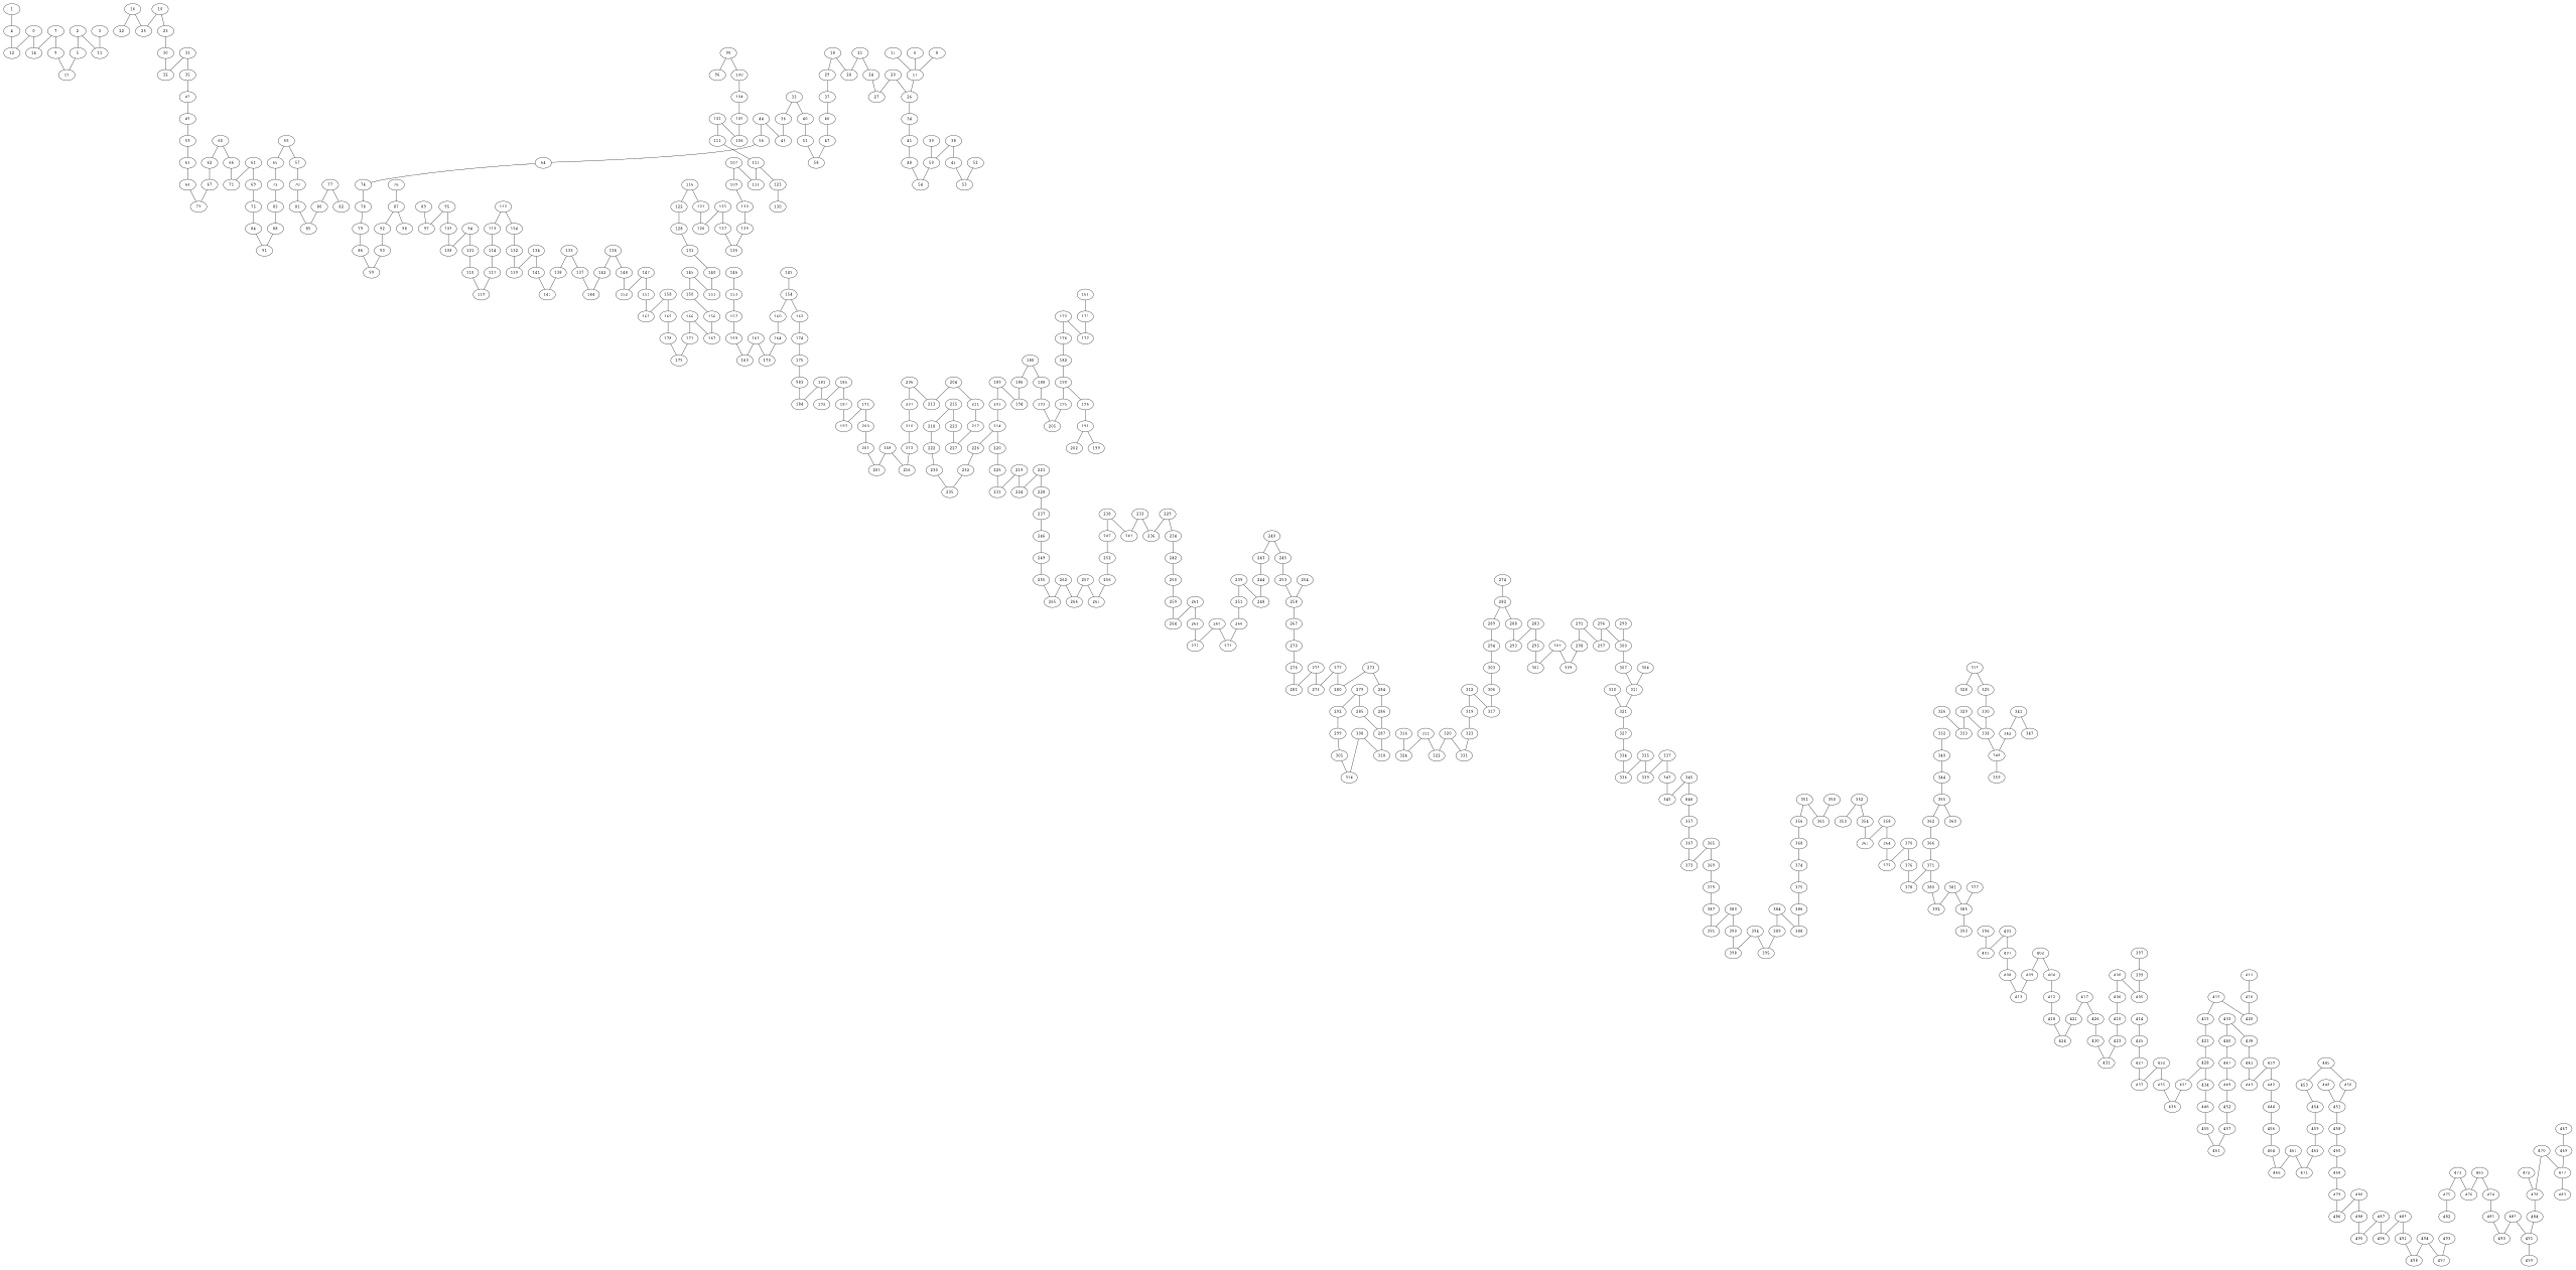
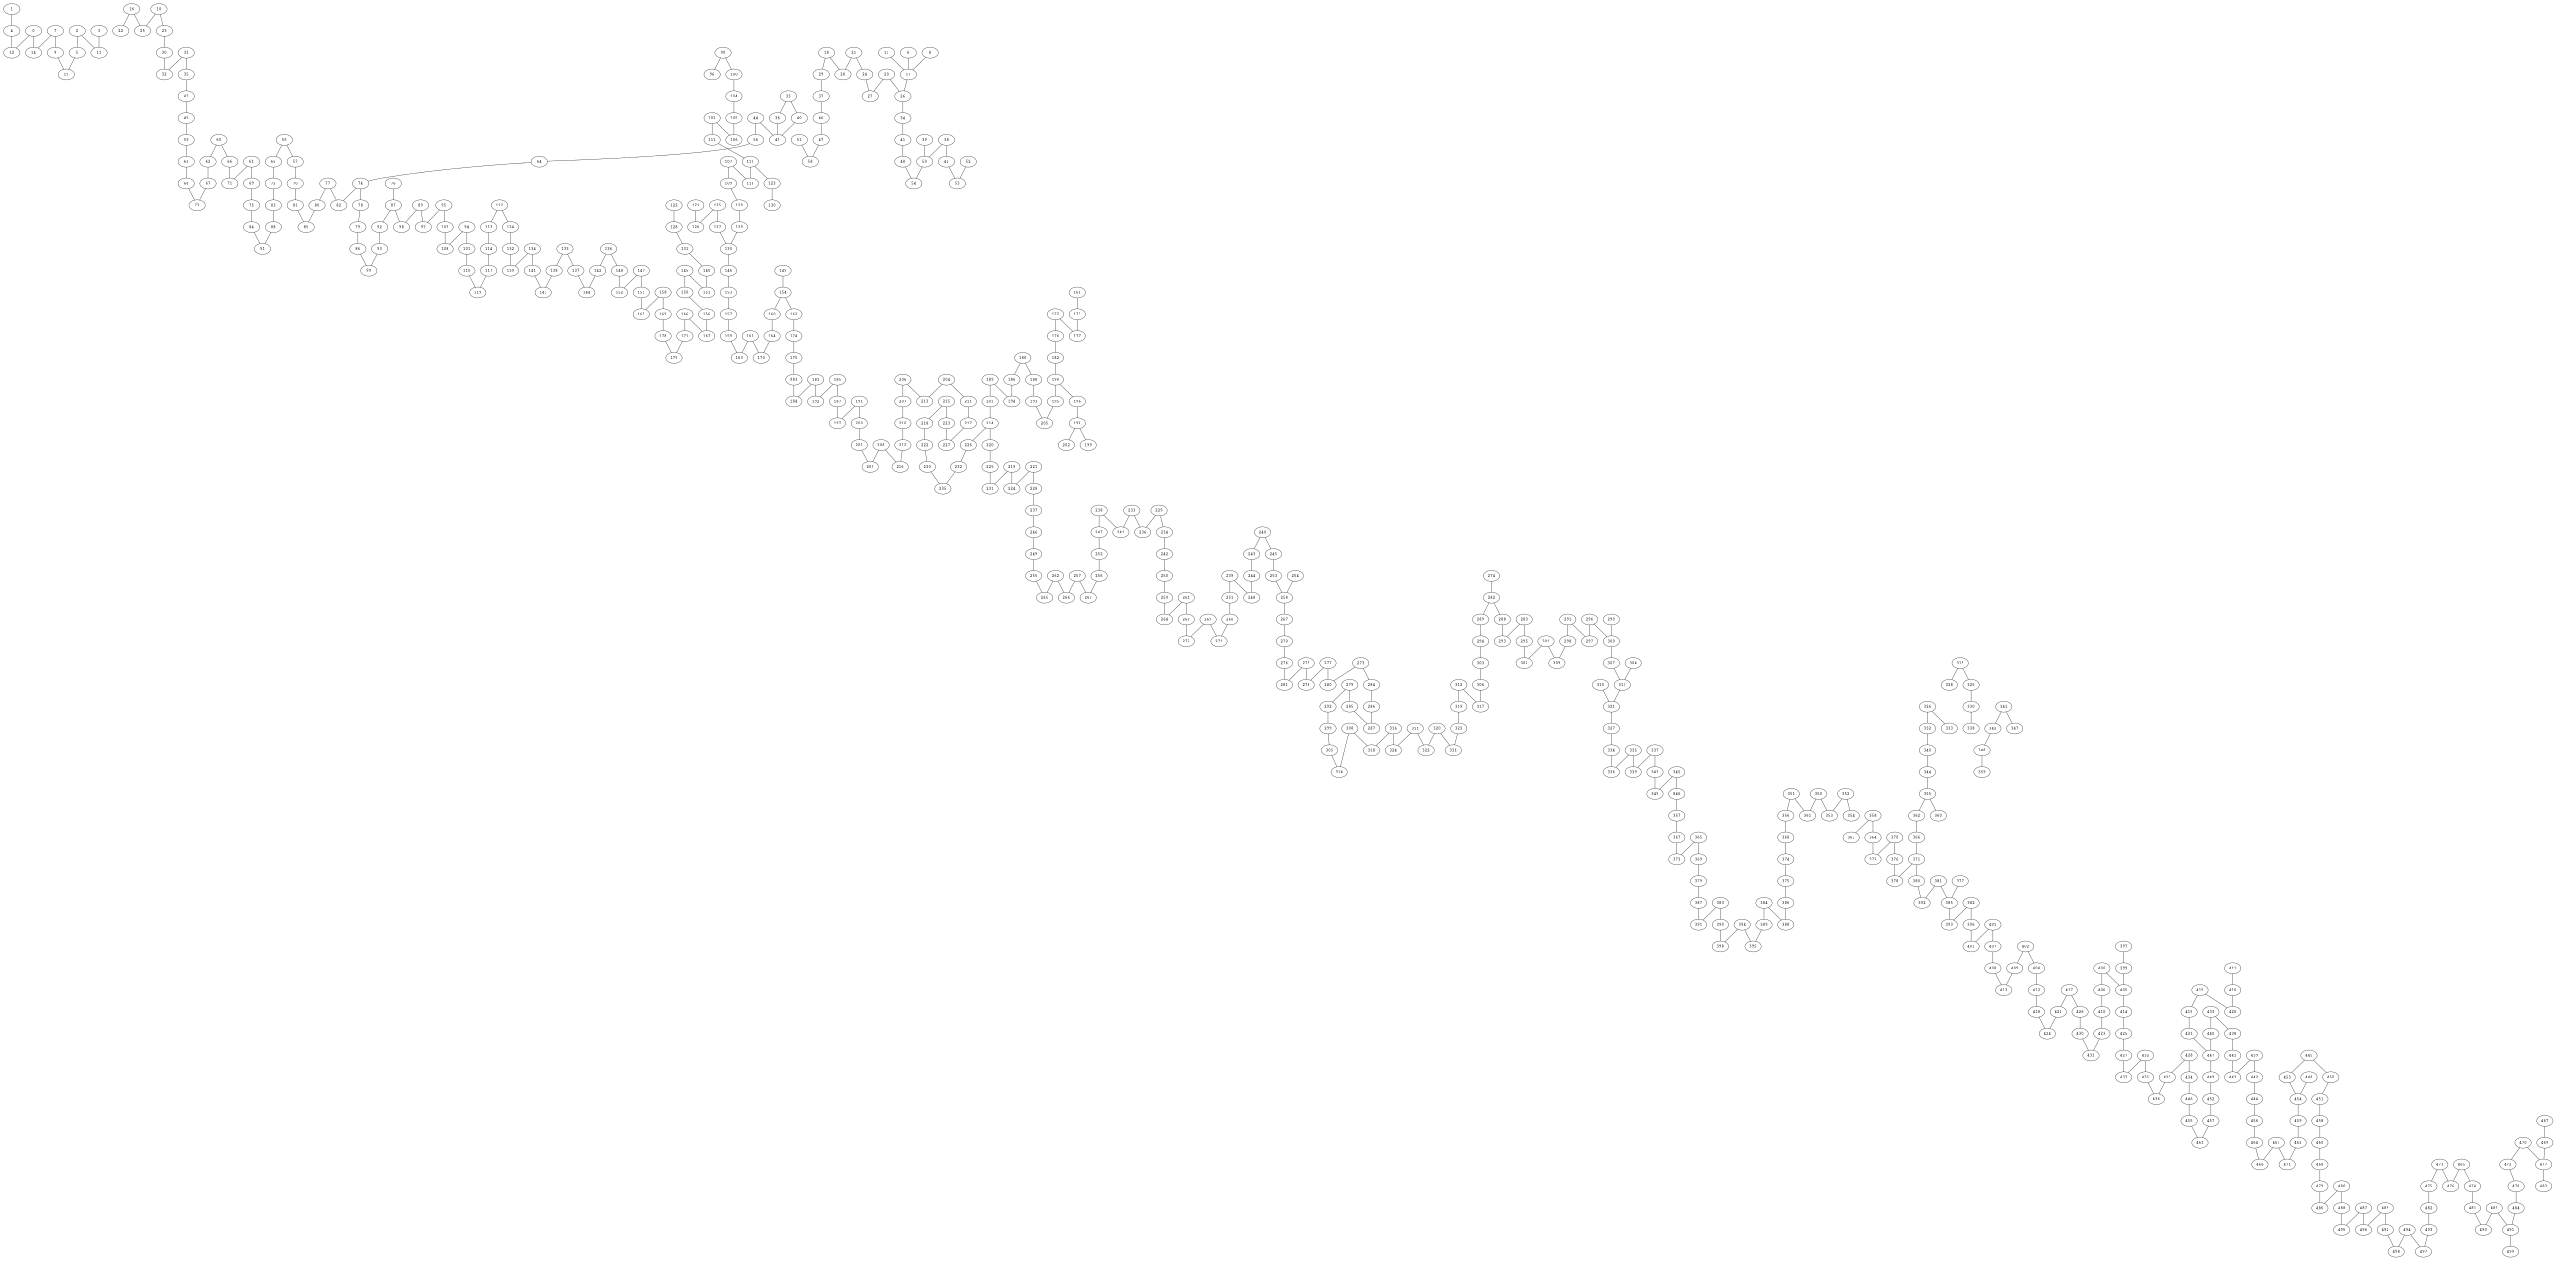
  strict graph {
    fontname="Courier Prime"
    node [fontname="Courier Prime"]
    edge [fontname="Courier Prime"]
    1
    4
    12
    0
    14
    7
    9
    19
    5
    2
    11
    3
    16
    22
    25
    10
    23
    30
    32
    31
    35
    43
    49
    59
    63
    68
    73
    67
    62
    60
    66
    71
    61
    69
    75
    84
    91
    88
    83
    72
    65
    55
    57
    70
    81
    85
    80
    77
    82
    74
    78
    79
    86
    99
    93
    92
    87
    98
    89
    97
    95
    103
    108
    94
    101
    110
    119
    117
    114
    113
    112
    124
    132
    139
    134
    141
    143
    138
    133
    137
    144
    142
    136
    148
    152
    147
    155
    165
    158
    169
    178
    179
    171
    166
    167
    156
    150
    145
    151
    140
    131
    128
    122
-   116
    121
    126
    125
    127
    135
    146
    153
    157
    159
    163
    161
    170
    164
    160
    154
    162
    174
    175
    n123 [label=983]
    184
    181
    192
    185
    187
    197
    191
    200
    201
    209
    208
    216
    212
    210
    207
    206
    213
    204
    211
    217
    227
    223
    215
    218
    222
    230
    235
    232
    226
    214
    220
    225
    231
    219
    224
    221
    228
    237
    246
    249
    255
    265
    262
    266
    257
    263
    256
    252
    247
    238
    241
    233
    236
    229
    234
    242
    250
    259
    264
    261
    268
    272
    269
    271
    260
    251
    239
    248
    244
    243
    240
    245
    253
    258
    267
    270
    254
    276
    281
    275
    278
    277
    280
    273
    284
    286
    287
    285
    279
    292
    299
    305
    314
    308
    318
    316
    324
    311
    322
    320
    331
    323
    319
    312
    317
    306
    303
    294
    289
    282
    288
    293
    283
    295
    302
    301
    309
    298
    291
    297
    296
    300
    307
    313
    321
    327
    304
    334
    336
    335
    339
    337
    343
    349
    345
    n259 [label=846]
    357
    367
    373
    365
    369
    379
    387
    391
    383
    390
    398
    394
    395
    389
    384
    388
    386
    375
    374
    368
    356
    351
    361
    350
    353
    352
    354
    363
    358
    364
    372
    370
    376
    378
    371
    380
    392
    366
    362
    355
    360
    344
    340
    332
    326
    333
-   329
    338
    348
    359
    342
    341
    347
    330
    325
    315
    328
    381
    385
    393
+   382
    396
    403
    401
    407
    408
    413
    409
    402
    404
    412
    418
    424
    422
    417
    426
    430
    431
    423
    410
    406
    400
    405
    414
    425
    399
    397
    427
    437
    432
    435
    436
    429
    428
    434
    446
    421
    419
    415
    420
    416
    411
    455
    461
    457
    452
    449
    447
    440
    433
    438
    441
    443
    439
    442
    444
    456
    464
    466
    463
    471
    462
    459
    454
    453
    445
    450
    451
    458
    460
    448
    468
    479
    486
    480
    488
    495
    487
    496
    485
    492
    498
    494
    497
    493
    482
    475
    473
    476
    465
    474
    481
    490
    489
    491
    499
    484
    478
    472
    470
    477
    483
    469
    467
    377
    310
    290
    274
    203
    189
    194
    186
    180
    188
    193
    205
    195
    190
    196
    198
    199
    202
    182
    176
    172
    177
    173
    168
    149
    129
    120
    109
    107
    118
    115
    123
    130
    111
    102
    106
    105
    104
    100
    90
    96
    76
    64
    56
    44
    45
    36
    33
    40
    51
    58
    47
    46
    37
    29
    18
    28
    21
    24
    27
    20
    26
    34
    41
    48
    54
    50
    38
    42
    53
    52
    39
    17
    6
    8
    13
    1 -- 4
    4 -- 12
    0 -- 12
    0 -- 14
    7 -- 14
    7 -- 9
    9 -- 19
    5 -- 19
    2 -- 5
    2 -- 11
    3 -- 11
    16 -- 22
    16 -- 25
    10 -- 25
    10 -- 23
    23 -- 30
    30 -- 32
    31 -- 32
    31 -- 35
    35 -- 43
    43 -- 49
    49 -- 59
    59 -- 63
    63 -- 68
    68 -- 73
    67 -- 73
    62 -- 67
    60 -- 62
    60 -- 66
    66 -- 71
    61 -- 71
    61 -- 69
    69 -- 75
    75 -- 84
    84 -- 91
    88 -- 91
    83 -- 88
    72 -- 83
    65 -- 72
    55 -- 65
    55 -- 57
    57 -- 70
    70 -- 81
    81 -- 85
    80 -- 85
    77 -- 80
    77 -- 82
+   74 -- 82
    74 -- 78
    78 -- 79
    79 -- 86
    86 -- 99
    93 -- 99
    92 -- 93
    87 -- 92
    87 -- 98
+   89 -- 98
    89 -- 97
    95 -- 97
    95 -- 103
    103 -- 108
    94 -- 108
    94 -- 101
    101 -- 110
    110 -- 119
    117 -- 119
    114 -- 117
    113 -- 114
    112 -- 113
    112 -- 124
    124 -- 132
    132 -- 139
    134 -- 139
    134 -- 141
    141 -- 143
    138 -- 143
    133 -- 138
    133 -- 137
    137 -- 144
    142 -- 144
    136 -- 142
    136 -- 148
    148 -- 152
    147 -- 152
    147 -- 155
    155 -- 165
    158 -- 165
    158 -- 169
    169 -- 178
    178 -- 179
    171 -- 179
    166 -- 171
    166 -- 167
    156 -- 167
    150 -- 156
    145 -- 150
    145 -- 151
    140 -- 151
    131 -- 140
    128 -- 131
    122 -- 128
-   116 -- 122
-   116 -- 121
    121 -- 126
    125 -- 126
    125 -- 127
    127 -- 135
+   135 -- 146
    146 -- 153
    153 -- 157
    157 -- 159
    159 -- 163
    161 -- 163
    161 -- 170
    164 -- 170
    160 -- 164
    154 -- 160
    154 -- 162
    162 -- 174
    174 -- 175
    175 -- n123
    n123 -- 184
    181 -- 184
    181 -- 192
    185 -- 192
    185 -- 187
    187 -- 197
    191 -- 197
    191 -- 200
    200 -- 201
    201 -- 209
    208 -- 209
    208 -- 216
    212 -- 216
    210 -- 212
    207 -- 210
    206 -- 207
    206 -- 213
    204 -- 213
    204 -- 211
    211 -- 217
    217 -- 227
    223 -- 227
    215 -- 223
    215 -- 218
    218 -- 222
    222 -- 230
    230 -- 235
    232 -- 235
    226 -- 232
    214 -- 226
    214 -- 220
    220 -- 225
    225 -- 231
    219 -- 231
    219 -- 224
    221 -- 224
    221 -- 228
    228 -- 237
    237 -- 246
    246 -- 249
    249 -- 255
    255 -- 265
    262 -- 265
    262 -- 266
    257 -- 266
    257 -- 263
    256 -- 263
    252 -- 256
    247 -- 252
    238 -- 247
    238 -- 241
    233 -- 241
    233 -- 236
    229 -- 236
    229 -- 234
    234 -- 242
    242 -- 250
    250 -- 259
    259 -- 264
    261 -- 264
    261 -- 268
    268 -- 272
    269 -- 272
    269 -- 271
    260 -- 271
    251 -- 260
    239 -- 251
    239 -- 248
    244 -- 248
    243 -- 244
    240 -- 243
    240 -- 245
    245 -- 253
    253 -- 258
    258 -- 267
    267 -- 270
    270 -- 276
    254 -- 258
    276 -- 281
    275 -- 281
    275 -- 278
    277 -- 278
    277 -- 280
    273 -- 280
    273 -- 284
    284 -- 286
    286 -- 287
    285 -- 287
    279 -- 285
    279 -- 292
    292 -- 299
    299 -- 305
    305 -- 314
    308 -- 314
    308 -- 318
-   287 -- 318
+   316 -- 318
    316 -- 324
    311 -- 324
    311 -- 322
    320 -- 322
    320 -- 331
    323 -- 331
    319 -- 323
    312 -- 319
    312 -- 317
    306 -- 317
    303 -- 306
    294 -- 303
    289 -- 294
    282 -- 289
    282 -- 288
    288 -- 293
    283 -- 293
    283 -- 295
    295 -- 302
    301 -- 302
    301 -- 309
    298 -- 309
    291 -- 298
    291 -- 297
    296 -- 297
    296 -- 300
    300 -- 307
    307 -- 313
    313 -- 321
    321 -- 327
    327 -- 334
    304 -- 313
    334 -- 336
    335 -- 336
    335 -- 339
    337 -- 339
    337 -- 343
    343 -- 349
    345 -- 349
    345 -- n259
    n259 -- 357
    357 -- 367
    367 -- 373
    365 -- 373
    365 -- 369
    369 -- 379
    379 -- 387
    387 -- 391
    383 -- 391
    383 -- 390
    390 -- 398
    394 -- 398
    394 -- 395
    389 -- 395
    384 -- 389
    384 -- 388
    386 -- 388
    375 -- 386
    374 -- 375
    368 -- 374
    356 -- 368
    351 -- 356
    351 -- 361
    350 -- 361
+   350 -- 353
    352 -- 353
    352 -- 354
-   354 -- 363
    358 -- 363
    358 -- 364
    364 -- 372
    370 -- 372
    370 -- 376
    376 -- 378
    371 -- 378
    371 -- 380
    380 -- 392
    366 -- 371
    362 -- 366
    355 -- 362
    355 -- 360
    344 -- 355
    340 -- 344
    332 -- 340
+   326 -- 332
    326 -- 333
-   329 -- 333
-   329 -- 338
-   338 -- 348
    348 -- 359
    342 -- 348
    341 -- 342
    341 -- 347
    330 -- 338
    325 -- 330
    315 -- 325
    315 -- 328
    381 -- 392
    381 -- 385
    385 -- 393
+   382 -- 393
+   382 -- 396
    396 -- 403
    401 -- 403
    401 -- 407
    407 -- 408
    408 -- 413
    409 -- 413
    402 -- 409
    402 -- 404
    404 -- 412
    412 -- 418
    418 -- 424
    422 -- 424
    417 -- 422
    417 -- 426
    426 -- 430
    430 -- 431
    423 -- 431
    410 -- 423
    406 -- 410
    400 -- 406
    400 -- 405
+   405 -- 414
    414 -- 425
    425 -- 427
    399 -- 405
    397 -- 399
    427 -- 437
    432 -- 437
    432 -- 435
    435 -- 436
    429 -- 436
    428 -- 429
    428 -- 434
    434 -- 446
    446 -- 455
-   421 -- 428
+   421 -- 447
    419 -- 421
    415 -- 419
    415 -- 420
    416 -- 420
    411 -- 416
    455 -- 461
    457 -- 461
    452 -- 457
    449 -- 452
    447 -- 449
    440 -- 447
    433 -- 440
    433 -- 438
    438 -- 441
    441 -- 443
    439 -- 443
    439 -- 442
    442 -- 444
    444 -- 456
    456 -- 464
    464 -- 466
    463 -- 466
    463 -- 471
    462 -- 471
    459 -- 462
    454 -- 459
    453 -- 454
    445 -- 453
    445 -- 450
    450 -- 451
    451 -- 458
    458 -- 460
    460 -- 468
-   448 -- 451
+   448 -- 454
    468 -- 479
    479 -- 486
    480 -- 486
    480 -- 488
    488 -- 495
    487 -- 495
    487 -- 496
    485 -- 496
    485 -- 492
    492 -- 498
    494 -- 498
    494 -- 497
    493 -- 497
+   482 -- 493
    475 -- 482
    473 -- 475
    473 -- 476
    465 -- 476
    465 -- 474
    474 -- 481
    481 -- 490
    489 -- 490
    489 -- 491
    491 -- 499
    484 -- 491
    478 -- 484
    472 -- 478
-   470 -- 478
+   470 -- 472
    470 -- 477
    477 -- 483
    469 -- 477
    467 -- 469
    377 -- 385
    310 -- 321
    290 -- 300
    274 -- 282
    203 -- 214
    189 -- 203
    189 -- 194
    186 -- 194
    180 -- 186
    180 -- 188
    188 -- 193
    193 -- 205
    195 -- 205
    190 -- 195
    190 -- 196
    196 -- 198
    198 -- 199
    198 -- 202
    182 -- 190
    176 -- 182
    172 -- 176
    172 -- 177
    173 -- 177
    168 -- 173
    149 -- 154
    129 -- 135
    120 -- 129
    109 -- 120
    107 -- 109
    107 -- 118
    115 -- 118
    115 -- 123
    123 -- 130
    111 -- 115
    102 -- 111
    102 -- 106
    105 -- 106
    104 -- 105
    100 -- 104
    90 -- 100
    90 -- 96
    76 -- 87
    64 -- 74
    56 -- 64
    44 -- 56
    44 -- 45
    36 -- 45
    33 -- 36
    33 -- 40
-   40 -- 51
+   40 -- 45
    51 -- 58
    47 -- 58
    46 -- 47
    37 -- 46
    29 -- 37
    18 -- 29
    18 -- 28
    21 -- 28
    21 -- 24
    24 -- 27
    20 -- 27
    20 -- 26
    26 -- 34
    34 -- 41
    41 -- 48
    48 -- 54
    50 -- 54
    38 -- 50
    38 -- 42
    42 -- 53
    52 -- 53
    39 -- 50
    17 -- 26
    6 -- 17
    8 -- 17
    13 -- 17
  }
